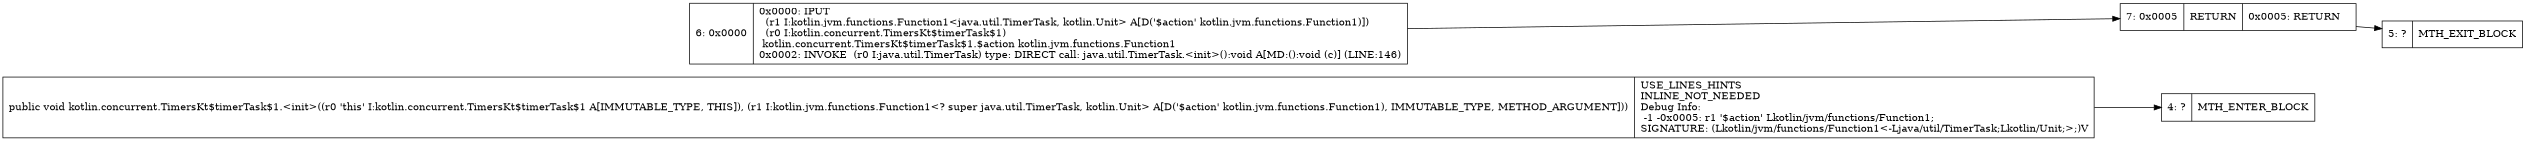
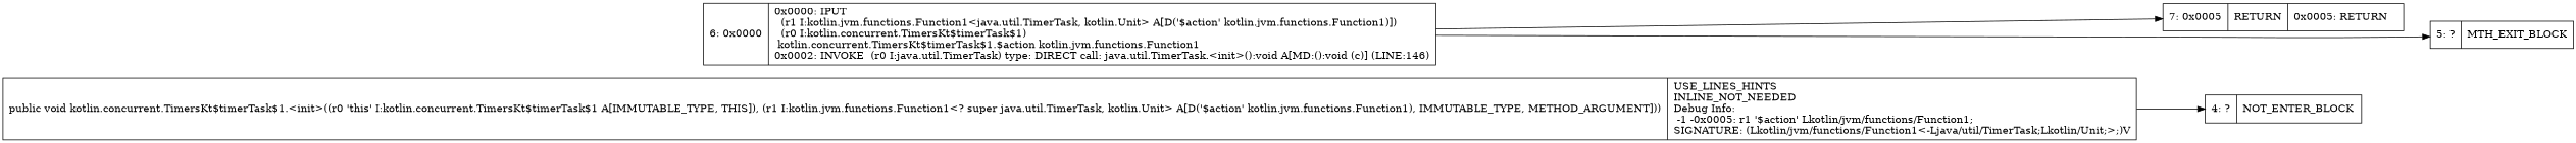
  digraph {
    rankdir=LR
    node [shape=record]
-   n1 [label="{4\:\ ?|MTH_ENTER_BLOCK\l}"]
+   n1 [label="{4\:\ ?|NOT_ENTER_BLOCK\l}"]
    n2 [label="{6\:\ 0x0000|0x0000: IPUT  \l  (r1 I:kotlin.jvm.functions.Function1\<java.util.TimerTask, kotlin.Unit\> A[D('$action' kotlin.jvm.functions.Function1)])\l  (r0 I:kotlin.concurrent.TimersKt$timerTask$1)\l kotlin.concurrent.TimersKt$timerTask$1.$action kotlin.jvm.functions.Function1 \l0x0002: INVOKE  (r0 I:java.util.TimerTask) type: DIRECT call: java.util.TimerTask.\<init\>():void A[MD:():void (c)] (LINE:146)\l}"]
    n3 [label="{7\:\ 0x0005|RETURN\l|0x0005: RETURN   \l}"]
    n4 [label="{5\:\ ?|MTH_EXIT_BLOCK\l}"]
    n5 [label="{public void kotlin.concurrent.TimersKt$timerTask$1.\<init\>((r0 'this' I:kotlin.concurrent.TimersKt$timerTask$1 A[IMMUTABLE_TYPE, THIS]), (r1 I:kotlin.jvm.functions.Function1\<? super java.util.TimerTask, kotlin.Unit\> A[D('$action' kotlin.jvm.functions.Function1), IMMUTABLE_TYPE, METHOD_ARGUMENT]))  | USE_LINES_HINTS\lINLINE_NOT_NEEDED\lDebug Info:\l  \-1 \-0x0005: r1 '$action' Lkotlin\/jvm\/functions\/Function1;\lSIGNATURE: (Lkotlin\/jvm\/functions\/Function1\<\-Ljava\/util\/TimerTask;Lkotlin\/Unit;\>;)V\l}"]
    n2 -> n3
-   n3 -> n4
+   n2 -> n4
    n5 -> n1
  }
